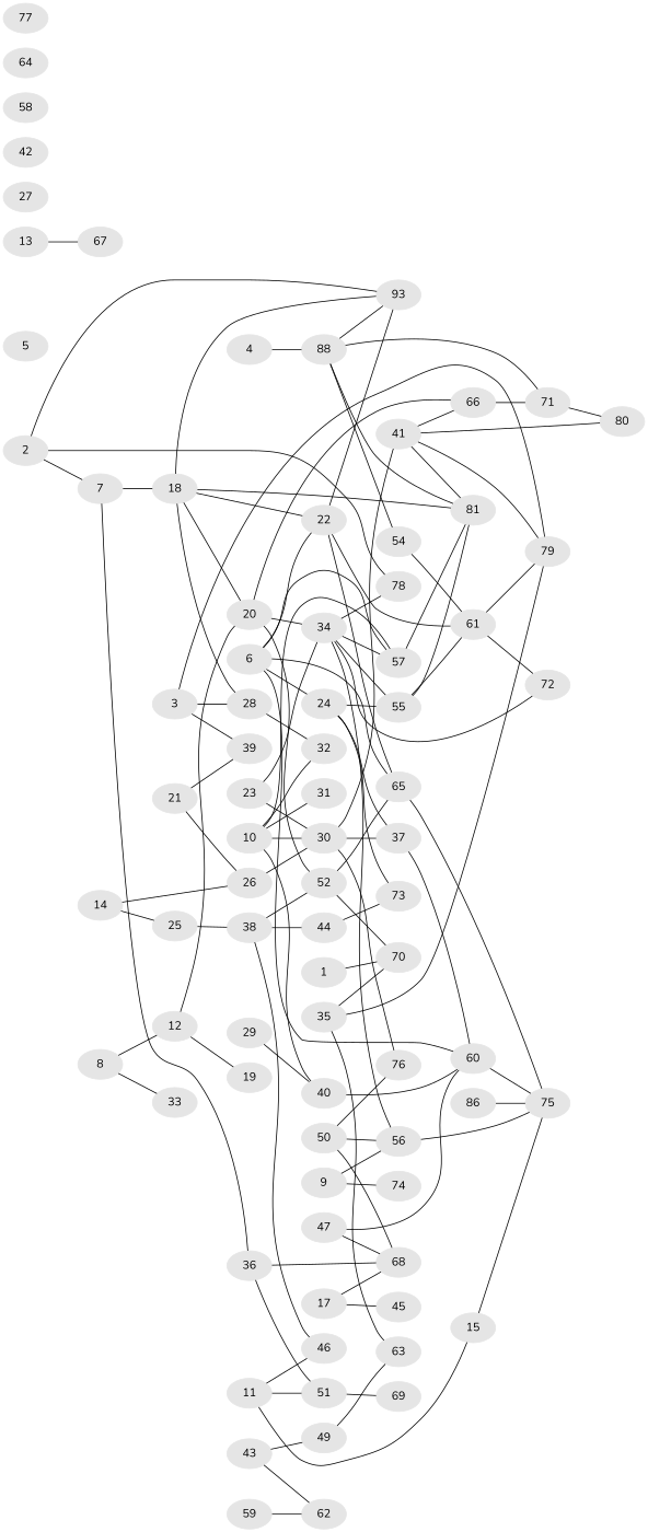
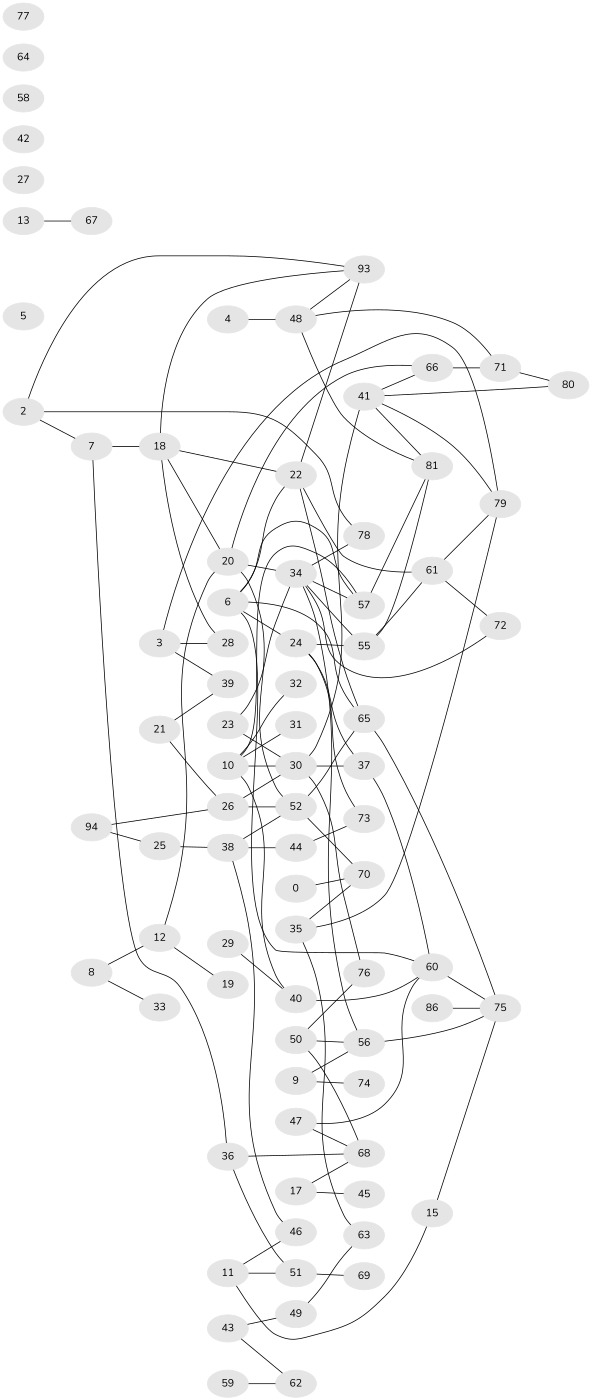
  graph {
    fontname=Nunito
    rankdir=LR
    node [color=gray90 fontname=Nunito style=filled]
    edge [fontname=Nunito]
-   1
+   1 [label=0]
    70
    2
    7
    n5 [label=93]
    78
    18
    36
    3
    28
    39
    79
    32
    4
-   48 [label=88]
+   48
    81
-   54
    71
    5
    6
    22
    24
    57
    60
    65
    61
    37
    55
    73
    75
    20
    51
    68
    8
    12
    33
    19
    9
    56
    74
    10
    30
    31
    40
    41
    76
    11
    15
    46
    69
    34
    52
    66
    13
    67
-   14
+   14 [label=94]
    25
    26
    38
    n60 [label=86]
    17
    45
    72
    21
    23
    44
    27
    29
    80
    35
    63
    42
    43
    49
    62
    47
    50
    58
    59
    64
    77
    1 -- 70
    2 -- 7
    2 -- n5
    2 -- 78
    7 -- 18
    7 -- 36
    18 -- n5
    18 -- 28
-   18 -- 81
    18 -- 22
    18 -- 20
    36 -- 51
    36 -- 68
    3 -- 28
    3 -- 39
    3 -- 79
-   28 -- 32
    4 -- 48
    48 -- n5
    48 -- 81
-   48 -- 54
    48 -- 71
-   54 -- 61
    71 -- 80
    6 -- 22
    6 -- 24
    6 -- 57
    6 -- 60
    6 -- 65
    22 -- n5
    22 -- 65
    22 -- 61
    24 -- 37
    24 -- 55
    24 -- 73
    57 -- 81
    60 -- 75
    65 -- 75
    61 -- 79
    61 -- 72
    37 -- 60
    55 -- 81
    55 -- 61
    20 -- 34
    20 -- 52
    20 -- 66
    51 -- 69
    8 -- 12
    8 -- 33
    12 -- 20
    12 -- 19
    9 -- 56
    9 -- 74
    56 -- 75
    10 -- 32
    10 -- 57
    10 -- 30
    10 -- 31
    10 -- 40
    30 -- 37
    30 -- 41
    30 -- 76
    40 -- 60
    41 -- 79
    41 -- 81
    41 -- 66
    41 -- 80
    11 -- 51
    11 -- 15
    11 -- 46
    15 -- 75
    34 -- 78
    34 -- 57
    34 -- 55
    34 -- 56
    34 -- 72
    52 -- 70
    52 -- 65
    66 -- 71
    13 -- 67
    14 -- 25
    14 -- 26
    25 -- 38
    26 -- 30
+   26 -- 52
    38 -- 46
    38 -- 52
    38 -- 44
    n60 -- 75
    17 -- 68
    17 -- 45
    21 -- 39
    21 -- 26
    23 -- 30
    23 -- 34
    44 -- 73
    29 -- 40
    35 -- 70
    35 -- 79
    35 -- 63
    43 -- 49
    43 -- 62
    49 -- 63
    47 -- 60
    47 -- 68
    50 -- 68
    50 -- 56
    50 -- 76
    59 -- 62
  }
